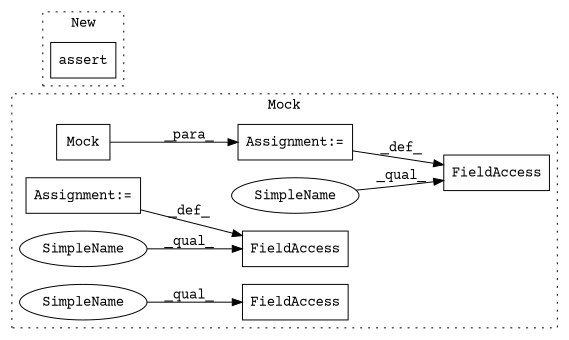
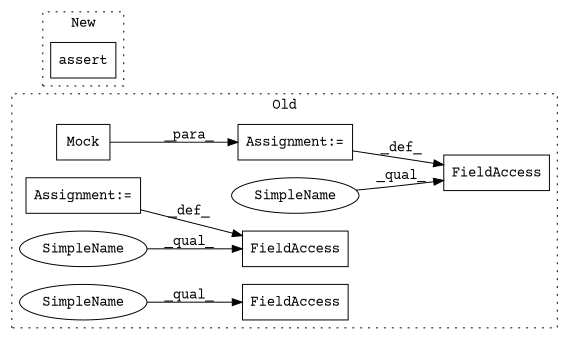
  digraph {
    rankdir=LR
    fontname="Courier Prime"
    node [a=22 l=9 s=775 shape=box fontname="Courier Prime"]
    edge [fontname="Courier Prime"]
    n1 [a=32 l="10,2" label=Mock s="811,908"]
    n2 [a=7 l=1 label="Assignment:=" s=810]
    n3 [l=35 label=FieldAccess]
    n4 [l=19 label=FieldAccess s=694]
    n5 [l=26 label=FieldAccess s=1091]
    n6 [a=7 l=1 label="Assignment:=" s=713]
    n7 [a=42 label=SimpleName shape=ellipse]
    n8 [a=42 label=SimpleName s=694 shape=ellipse]
    n9 [a=42 label=SimpleName s=1091 shape=ellipse]
    n10 [a=6 l=7 label=assert s=3482]
    subgraph cluster_1 {
-     label=Mock
+     label=Old
      style=dotted
      n1
      n2
      n3
      n4
      n5
      n6
      n7
      n8
      n9
    }
    subgraph cluster_2 {
      label=New
      style=dotted
      n10
    }
    n1 -> n2 [label=_para_]
    n2 -> n3 [label=_def_]
    n6 -> n4 [label=_def_]
    n7 -> n3 [label=_qual_]
    n8 -> n4 [label=_qual_]
    n9 -> n5 [label=_qual_]
  }
